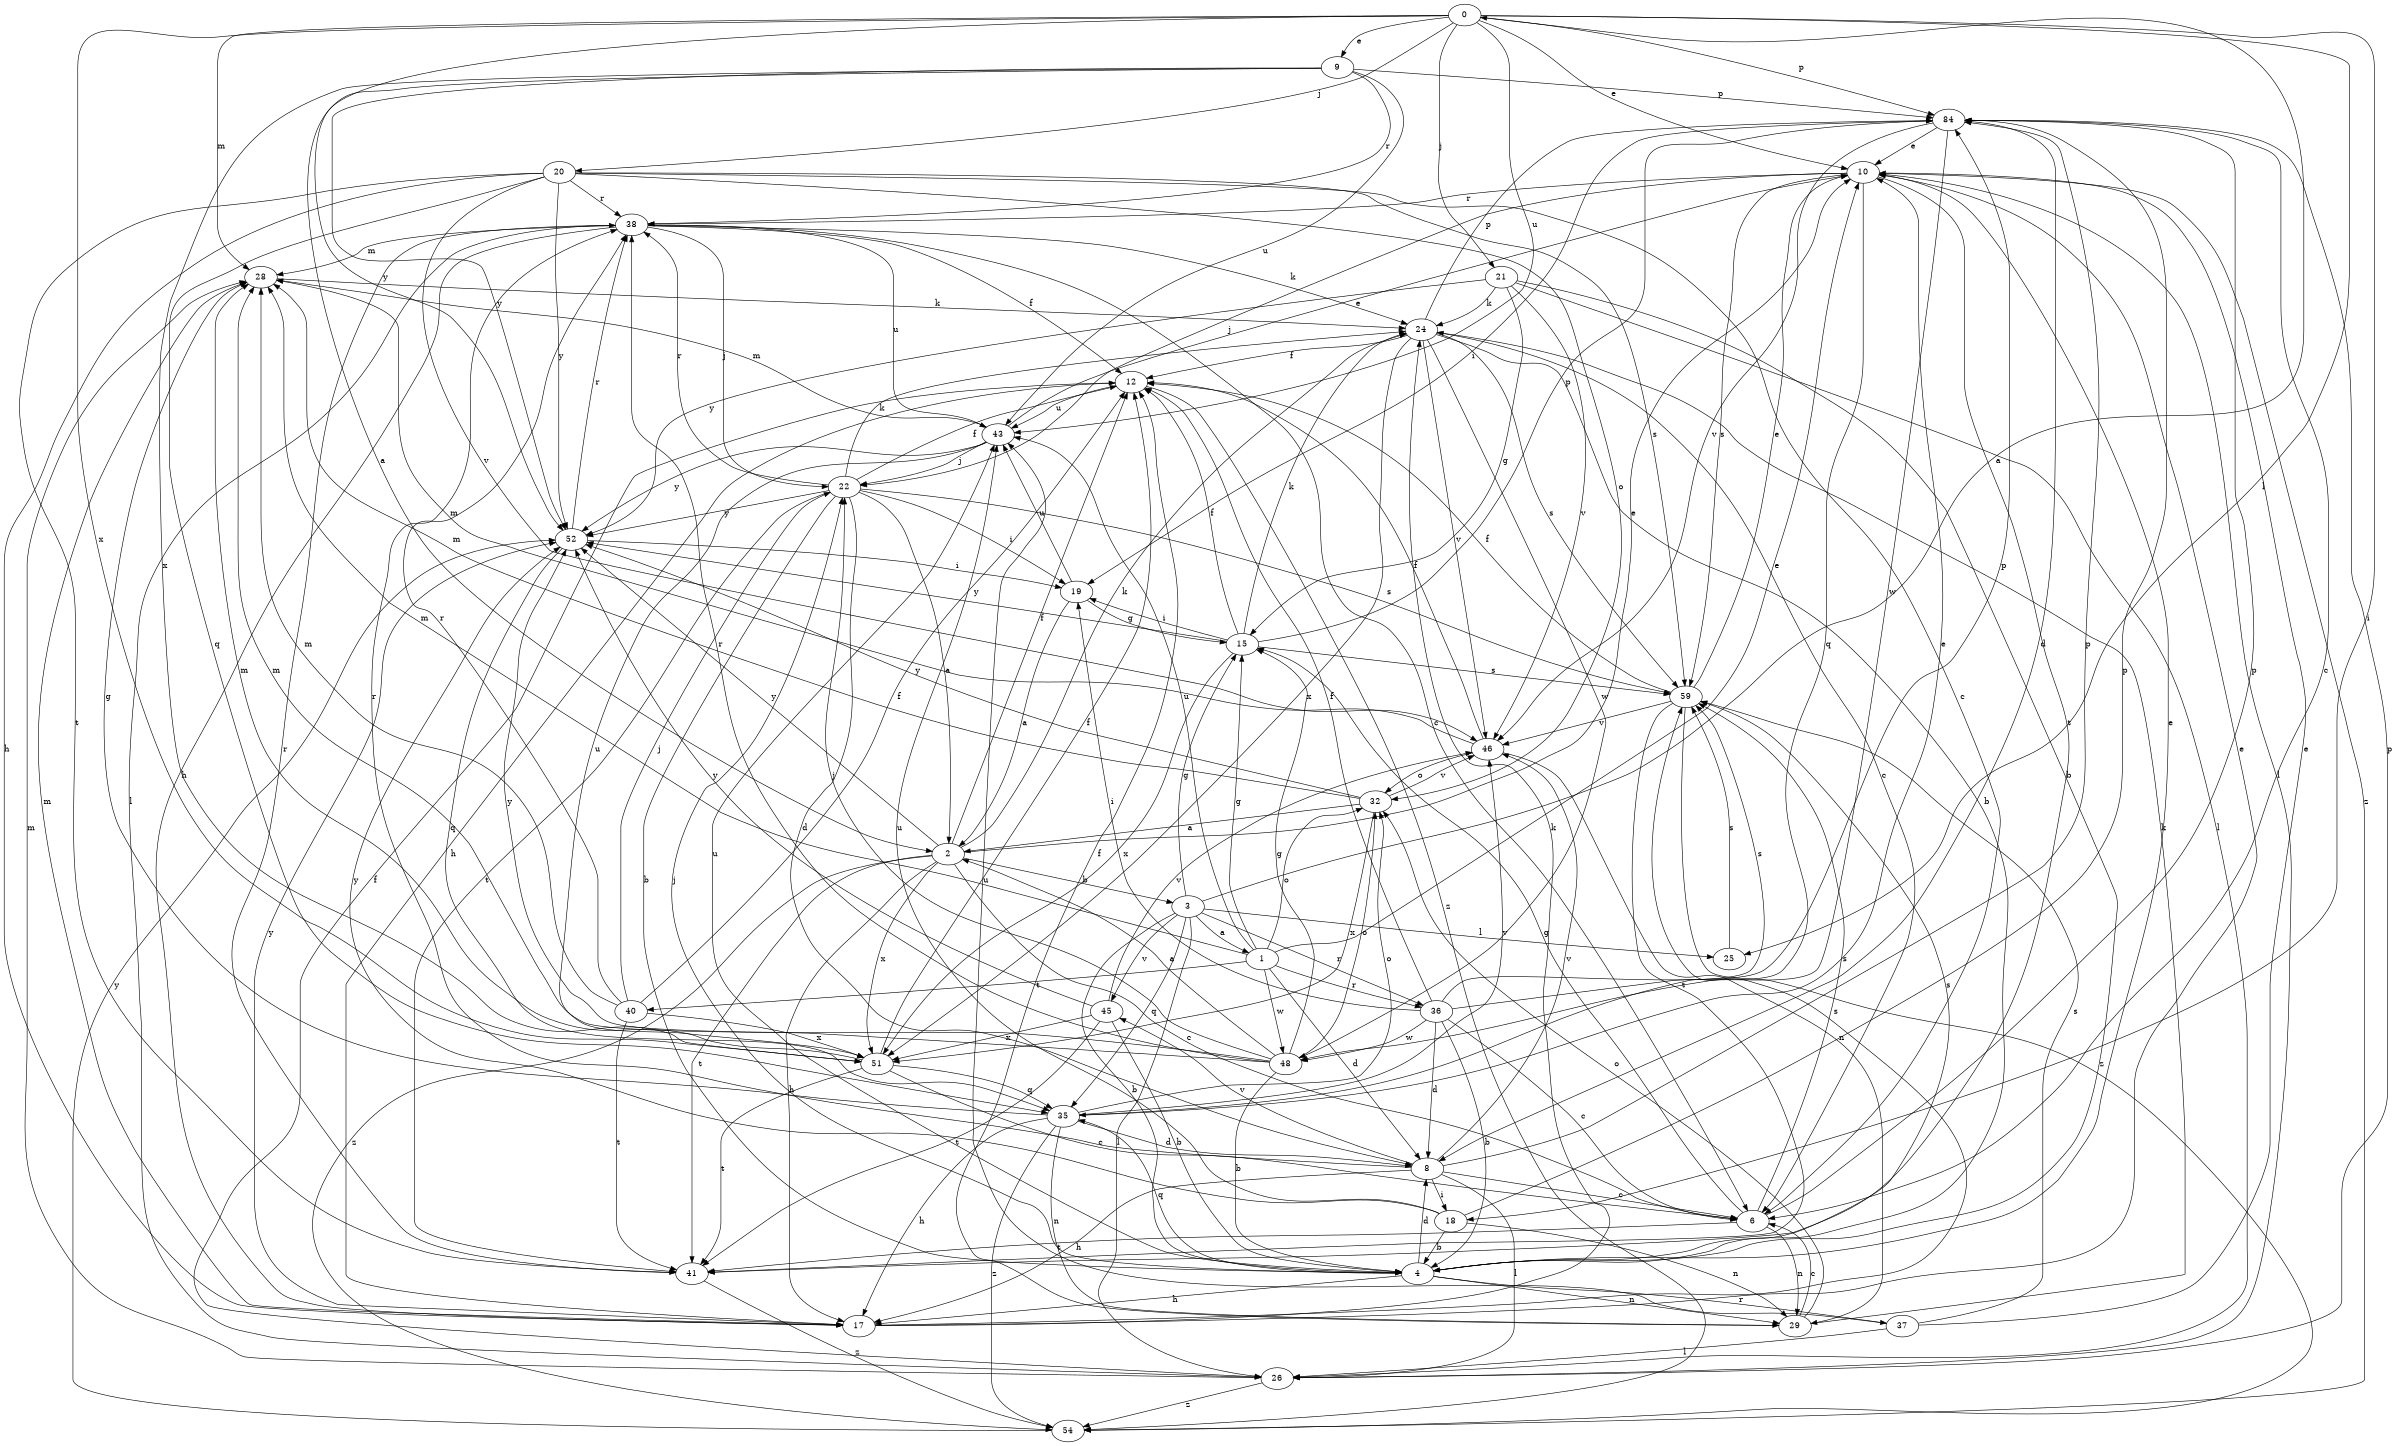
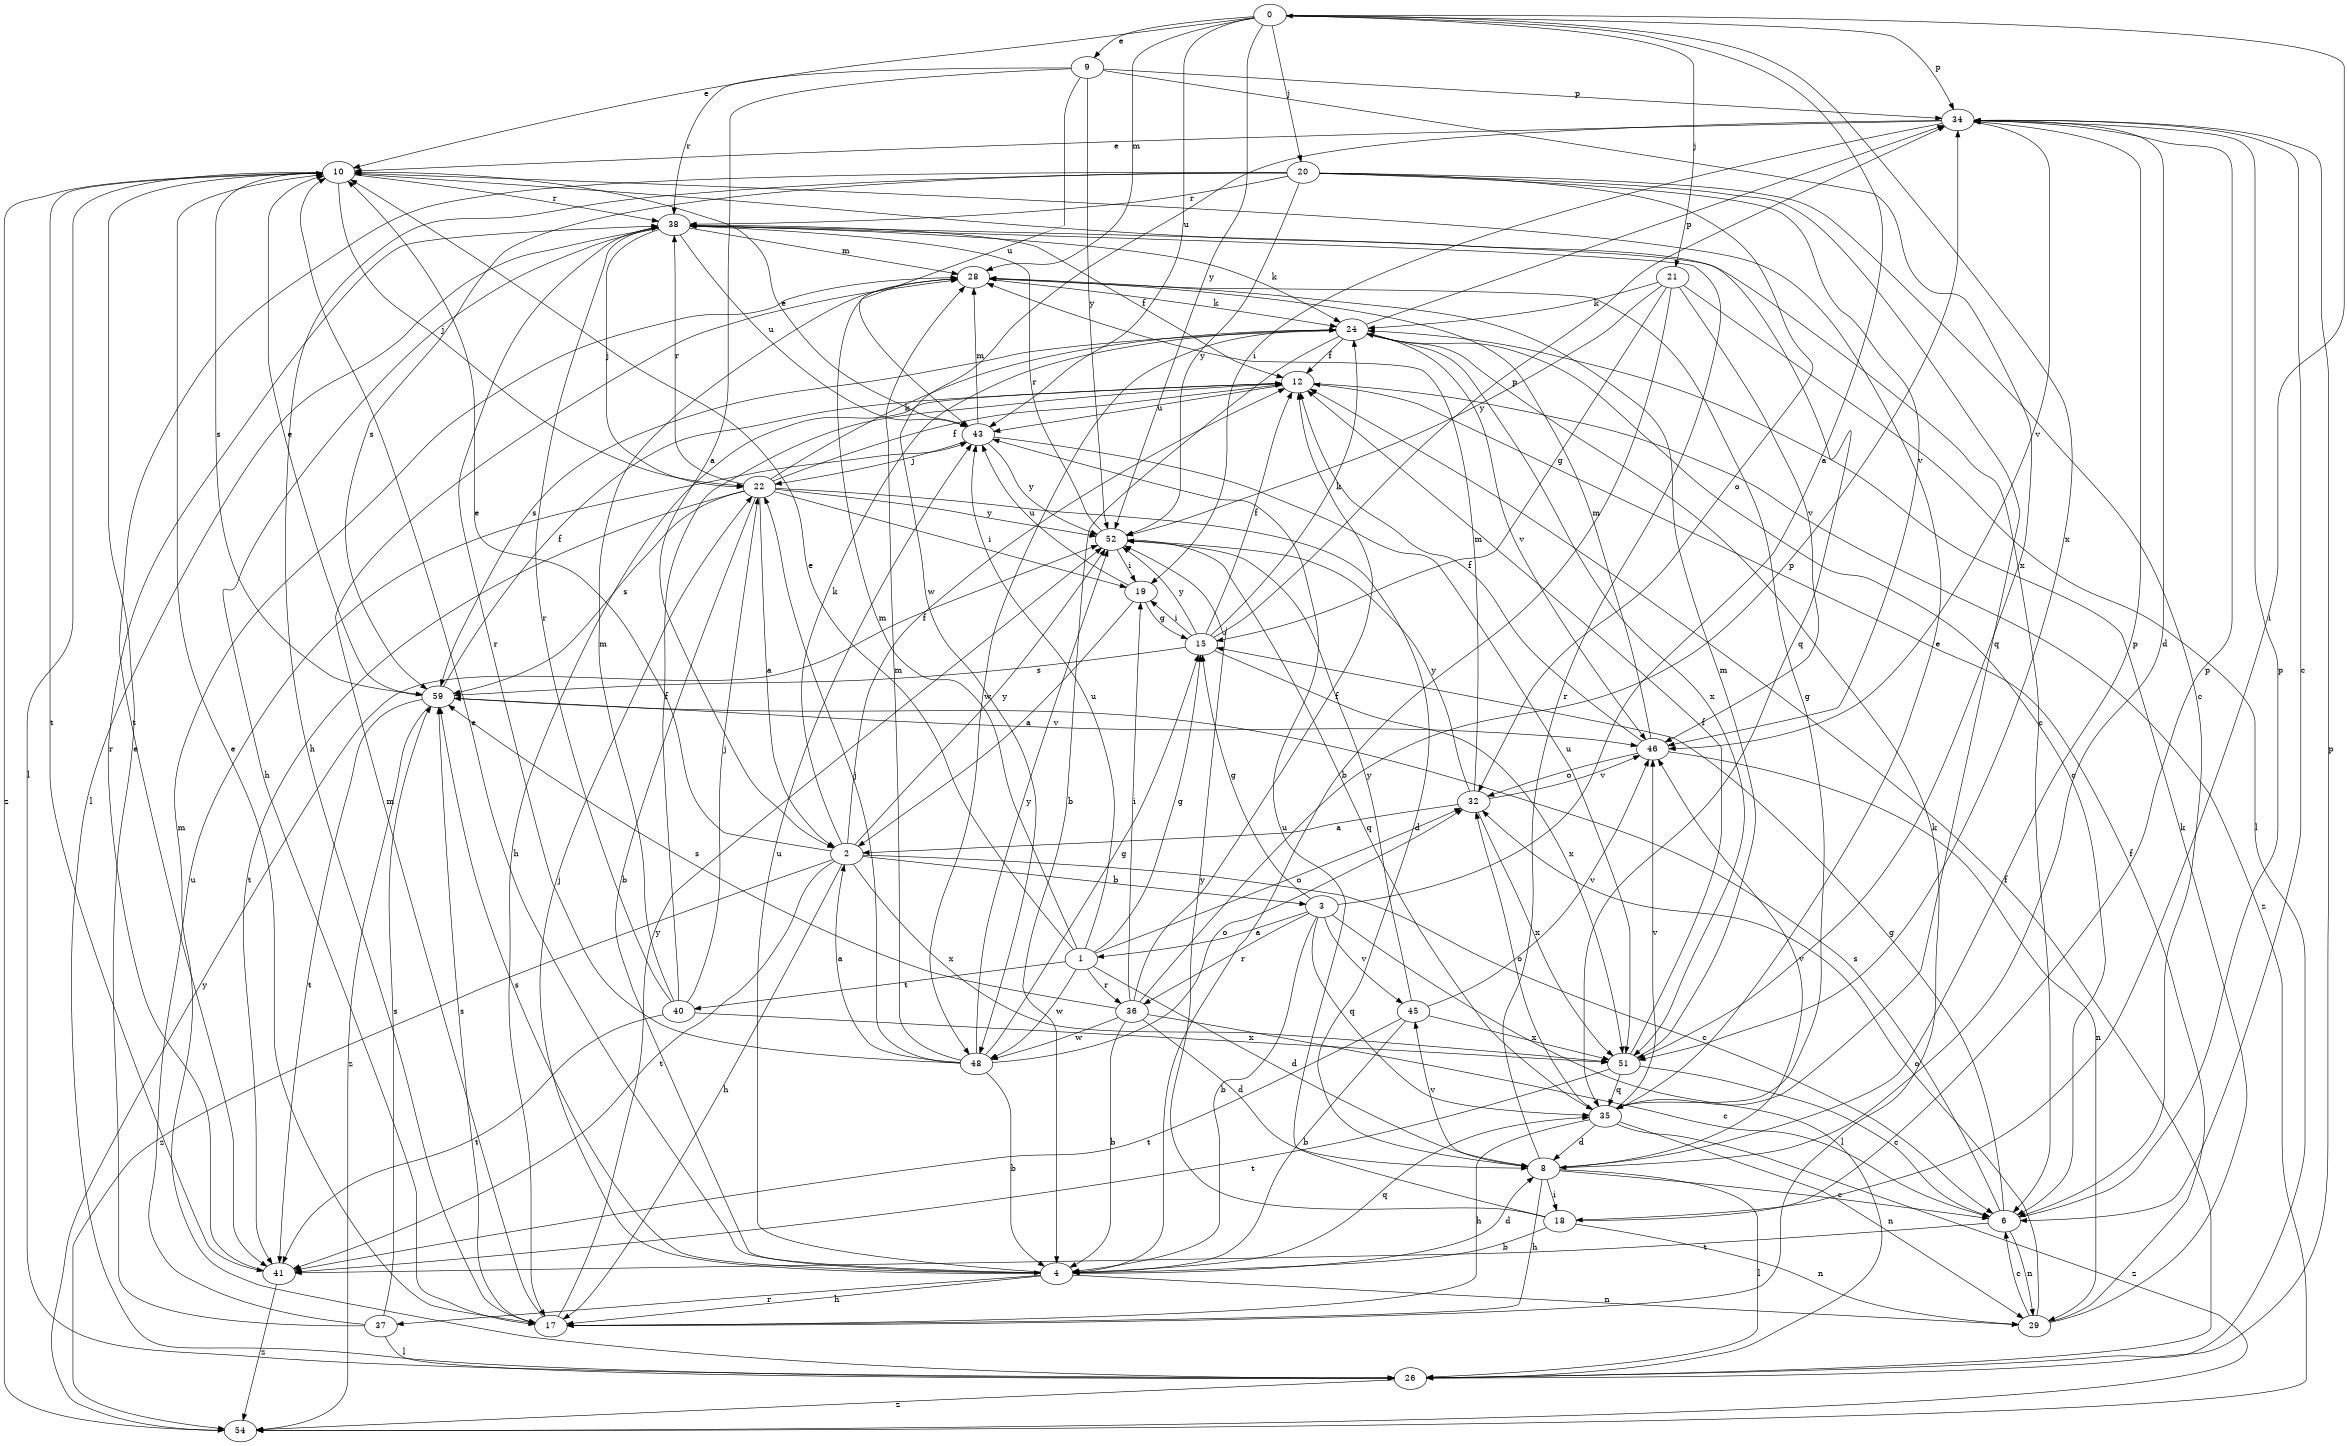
  strict digraph {
    0
    9
    10
    18
    20
    21
-   25
    28
-   34 [label=84]
+   34
    43
    51
    52
    2
    38
    41
    54
    26
    35
    22
    n20 [label=59]
    4
    29
    32
    6
    17
    46
    15
    24
    8
    48
    19
    12
    1
    36
    40
    45
    3
    37
    0 -> 9 [label=e]
    0 -> 10 [label=e]
    0 -> 18 [label=i]
    0 -> 20 [label=j]
    0 -> 21 [label=j]
-   0 -> 25 [label=l]
    0 -> 28 [label=m]
    0 -> 34 [label=p]
    0 -> 43 [label=u]
    0 -> 51 [label=x]
    0 -> 52 [label=y]
    9 -> 34 [label=p]
    9 -> 43 [label=u]
    9 -> 51 [label=x]
    9 -> 52 [label=y]
    9 -> 2 [label=a]
    9 -> 38 [label=r]
    10 -> 38 [label=r]
    10 -> 41 [label=t]
    10 -> 54 [label=z]
    10 -> 26 [label=l]
    10 -> 35 [label=q]
    10 -> 22 [label=j]
    10 -> n20 [label=s]
    18 -> 34 [label=p]
    18 -> 43 [label=u]
    18 -> 52 [label=y]
    18 -> 4 [label=b]
    18 -> 29 [label=n]
    20 -> 52 [label=y]
    20 -> 38 [label=r]
    20 -> 41 [label=t]
    20 -> 35 [label=q]
    20 -> n20 [label=s]
    20 -> 32 [label=o]
    20 -> 6 [label=c]
    20 -> 17 [label=h]
    20 -> 46 [label=v]
    21 -> 52 [label=y]
    21 -> 26 [label=l]
    21 -> 4 [label=b]
    21 -> 46 [label=v]
    21 -> 15 [label=g]
    21 -> 24 [label=k]
-   25 -> n20 [label=s]
    28 -> 24 [label=k]
    34 -> 10 [label=e]
    34 -> 6 [label=c]
    34 -> 46 [label=v]
    34 -> 8 [label=d]
    34 -> 48 [label=w]
    34 -> 19 [label=i]
    43 -> 10 [label=e]
    43 -> 28 [label=m]
    43 -> 51 [label=u]
    43 -> 52 [label=y]
    43 -> 22 [label=j]
    51 -> 28 [label=m]
    51 -> 41 [label=t]
    51 -> 35 [label=q]
    51 -> 6 [label=c]
    51 -> 12 [label=f]
    52 -> 38 [label=r]
    52 -> 35 [label=q]
    52 -> 19 [label=i]
    2 -> 10 [label=e]
    2 -> 51 [label=x]
    2 -> 52 [label=y]
    2 -> 41 [label=t]
    2 -> 54 [label=z]
    2 -> 6 [label=c]
    2 -> 17 [label=h]
    2 -> 24 [label=k]
    2 -> 12 [label=f]
    2 -> 3 [label=b]
    38 -> 28 [label=m]
    38 -> 43 [label=u]
    38 -> 26 [label=l]
    38 -> 22 [label=j]
    38 -> 6 [label=c]
    38 -> 17 [label=h]
    38 -> 24 [label=k]
    38 -> 12 [label=f]
    41 -> 38 [label=r]
    41 -> 54 [label=z]
    54 -> 52 [label=y]
    26 -> 28 [label=m]
    26 -> 34 [label=p]
    26 -> 54 [label=z]
    26 -> 12 [label=f]
    35 -> 10 [label=e]
    35 -> 28 [label=g]
    35 -> 54 [label=z]
    35 -> 29 [label=n]
    35 -> 32 [label=o]
    35 -> 17 [label=h]
    35 -> 46 [label=v]
    35 -> 8 [label=d]
    22 -> 52 [label=y]
    22 -> 2 [label=a]
    22 -> 38 [label=r]
    22 -> 41 [label=t]
    22 -> n20 [label=s]
    22 -> 4 [label=b]
    22 -> 24 [label=k]
    22 -> 8 [label=d]
    22 -> 19 [label=i]
    22 -> 12 [label=f]
    n20 -> 10 [label=e]
    n20 -> 41 [label=t]
    n20 -> 54 [label=z]
    n20 -> 46 [label=v]
    n20 -> 12 [label=f]
    4 -> 10 [label=e]
    4 -> 43 [label=u]
    4 -> 35 [label=q]
    4 -> 22 [label=j]
    4 -> n20 [label=s]
    4 -> 29 [label=n]
    4 -> 17 [label=h]
    4 -> 8 [label=d]
    4 -> 37 [label=r]
    29 -> 32 [label=o]
    29 -> 6 [label=c]
    29 -> 24 [label=k]
    29 -> 12 [label=f]
    32 -> 28 [label=m]
    32 -> 51 [label=x]
    32 -> 52 [label=y]
    32 -> 2 [label=a]
    32 -> 46 [label=v]
    6 -> 34 [label=p]
    6 -> 41 [label=t]
    6 -> n20 [label=s]
    6 -> 29 [label=n]
    6 -> 15 [label=g]
    17 -> 10 [label=e]
    17 -> 28 [label=m]
    17 -> 52 [label=y]
    17 -> n20 [label=s]
    17 -> 24 [label=k]
    46 -> 28 [label=m]
    46 -> 29 [label=n]
    46 -> 32 [label=o]
    46 -> 12 [label=f]
    15 -> 34 [label=p]
    15 -> 51 [label=x]
    15 -> 52 [label=y]
    15 -> n20 [label=s]
    15 -> 24 [label=k]
    15 -> 19 [label=i]
    15 -> 12 [label=f]
    24 -> 34 [label=p]
    24 -> 51 [label=x]
    24 -> n20 [label=s]
    24 -> 4 [label=b]
    24 -> 6 [label=c]
    24 -> 46 [label=v]
    24 -> 48 [label=w]
    24 -> 12 [label=f]
    8 -> 18 [label=i]
    8 -> 34 [label=p]
    8 -> 38 [label=r]
    8 -> 26 [label=l]
    8 -> 6 [label=c]
    8 -> 17 [label=h]
    8 -> 46 [label=v]
    8 -> 45 [label=v]
    48 -> 28 [label=m]
    48 -> 52 [label=y]
    48 -> 2 [label=a]
    48 -> 38 [label=r]
    48 -> 22 [label=j]
    48 -> 4 [label=b]
    48 -> 32 [label=o]
    48 -> 15 [label=g]
    19 -> 43 [label=u]
    19 -> 2 [label=a]
    19 -> 15 [label=g]
    12 -> 43 [label=u]
    12 -> 54 [label=z]
    12 -> 17 [label=h]
    1 -> 10 [label=e]
    1 -> 28 [label=m]
    1 -> 43 [label=u]
    1 -> 32 [label=o]
    1 -> 15 [label=g]
    1 -> 8 [label=d]
    1 -> 48 [label=w]
    1 -> 36 [label=r]
    1 -> 40 [label=t]
    36 -> 34 [label=p]
    36 -> n20 [label=s]
    36 -> 4 [label=b]
    36 -> 6 [label=c]
    36 -> 8 [label=d]
    36 -> 48 [label=w]
    36 -> 19 [label=i]
    36 -> 12 [label=f]
    40 -> 28 [label=m]
    40 -> 51 [label=x]
    40 -> 38 [label=r]
    40 -> 41 [label=t]
    40 -> 22 [label=j]
    40 -> 12 [label=f]
    45 -> 51 [label=x]
    45 -> 52 [label=y]
    45 -> 41 [label=t]
    45 -> 4 [label=b]
    45 -> 46 [label=v]
    3 -> 0 [label=a]
-   3 -> 25 [label=l]
    3 -> 26 [label=l]
    3 -> 35 [label=q]
    3 -> 4 [label=b]
    3 -> 15 [label=g]
    3 -> 1 [label=a]
    3 -> 36 [label=r]
    3 -> 45 [label=v]
    37 -> 10 [label=e]
    37 -> 43 [label=u]
    37 -> 26 [label=l]
    37 -> n20 [label=s]
  }
